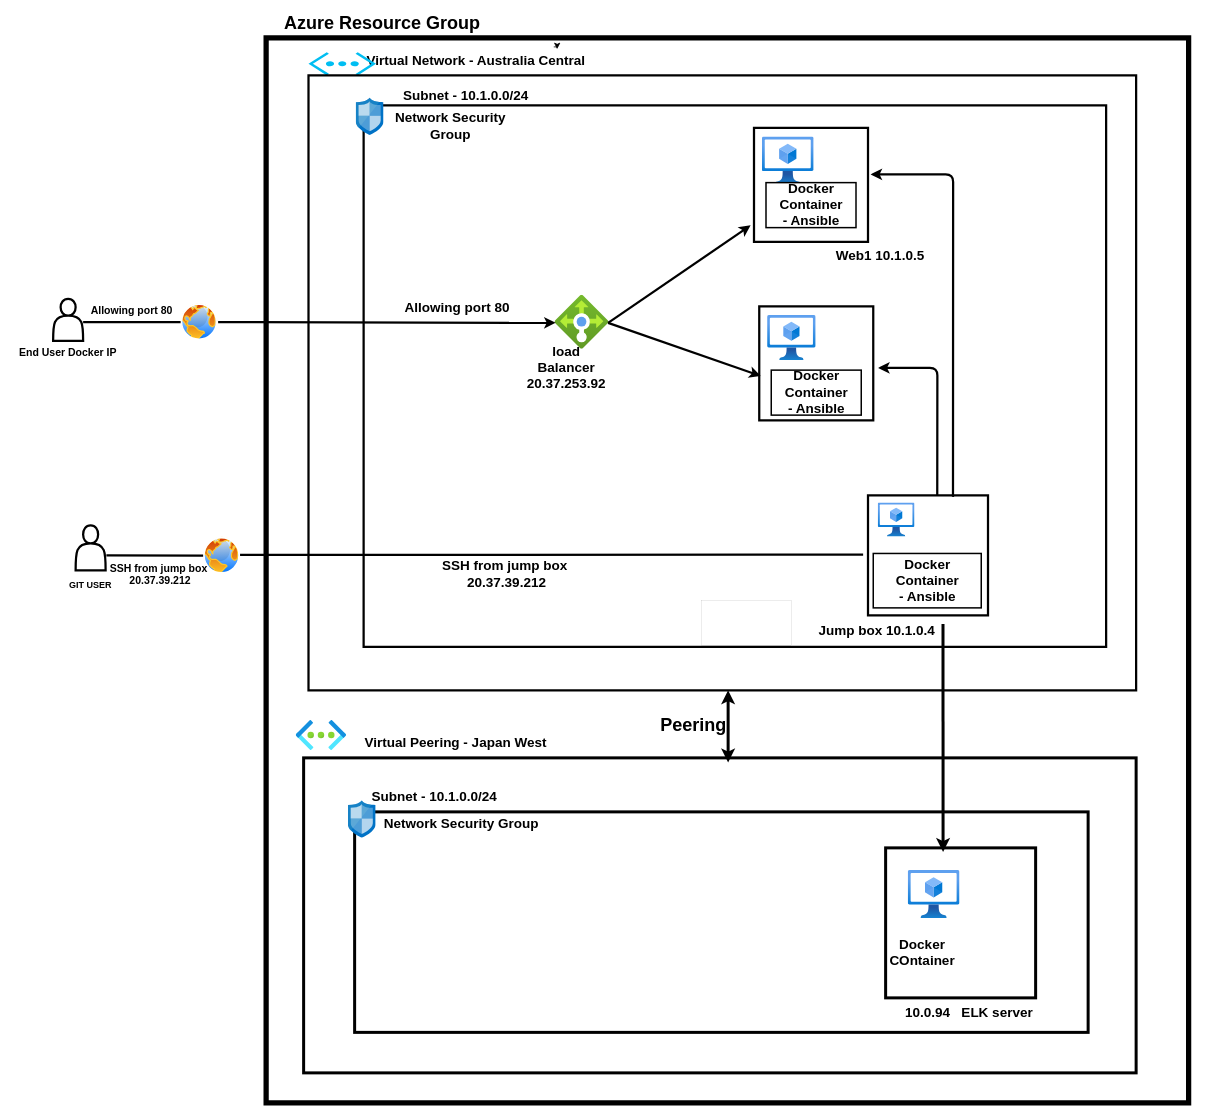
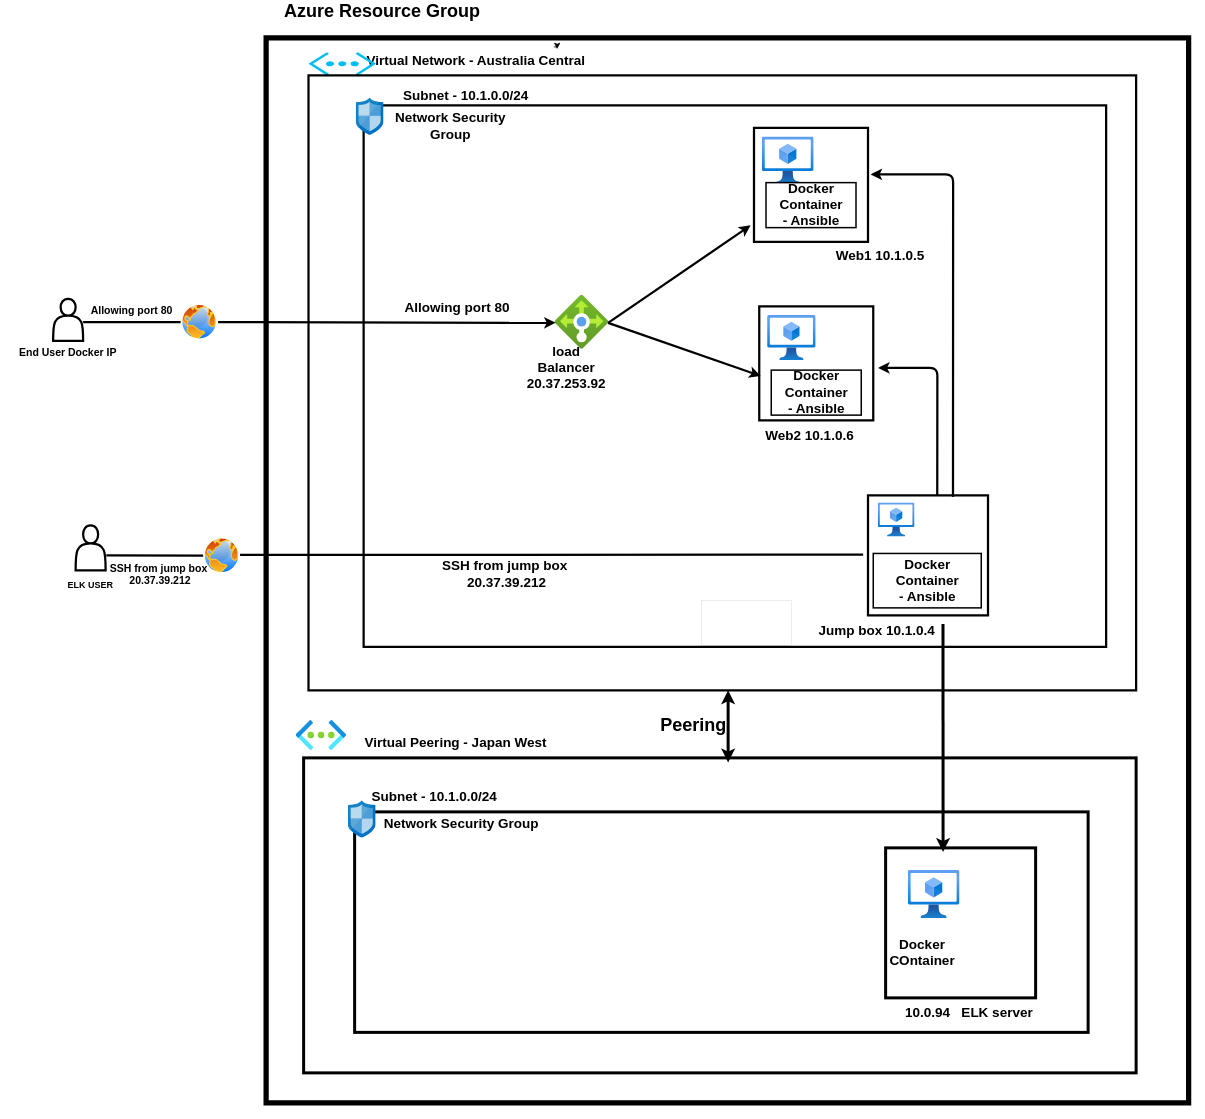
  <mxCell id="0" />
  <mxCell id="1" parent="0" />
  <mxCell id="2" value="" style="rounded=0;whiteSpace=wrap;html=1;strokeWidth=7;" vertex="1" parent="1"><mxGeometry x="354" y="50" width="1230" height="1420" as="geometry" /></mxCell>
  <mxCell id="3" value="" style="rounded=0;whiteSpace=wrap;html=1;strokeWidth=4;" vertex="1" parent="1"><mxGeometry x="404" y="1010" width="1110" height="420" as="geometry" /></mxCell>
- <mxCell id="4" value="&lt;font style=&quot;font-size: 24px&quot;&gt;&lt;b&gt;Azure Resource Group&lt;/b&gt;&lt;/font&gt;" style="text;html=1;strokeColor=none;fillColor=none;align=center;verticalAlign=middle;whiteSpace=wrap;rounded=0;" vertex="1" parent="1"><mxGeometry x="364" width="290" height="20" as="geometry" y="20" /></mxCell>
+ <mxCell id="4" value="&lt;font style=&quot;font-size: 24px&quot;&gt;&lt;b&gt;Azure Resource Group&lt;/b&gt;&lt;/font&gt;" style="text;html=1;strokeColor=none;fillColor=none;align=center;verticalAlign=middle;whiteSpace=wrap;rounded=0;" vertex="1" parent="1"><mxGeometry x="364" y="5" width="290" height="20" as="geometry" /></mxCell>
  <mxCell id="5" value="&lt;span style=&quot;font-size: 24px&quot;&gt;&lt;b&gt;Peering&lt;/b&gt;&lt;/span&gt;" style="text;html=1;strokeColor=none;fillColor=none;align=center;verticalAlign=middle;whiteSpace=wrap;rounded=0;" vertex="1" parent="1"><mxGeometry x="824" y="956" width="200" height="20" as="geometry" /></mxCell>
  <mxCell id="6" value="&lt;font style=&quot;font-size: 18px&quot;&gt;&lt;b&gt;Virtual Network - Australia Central&lt;/b&gt;&lt;/font&gt;" style="text;html=1;strokeColor=none;fillColor=none;align=center;verticalAlign=middle;whiteSpace=wrap;rounded=0;" vertex="1" parent="1"><mxGeometry y="70" width="300" height="20" as="geometry" x="484" /></mxCell>
  <mxCell id="7" style="edgeStyle=orthogonalEdgeStyle;rounded=0;orthogonalLoop=1;jettySize=auto;html=1;entryX=0.308;entryY=-0.083;entryDx=0;entryDy=0;entryPerimeter=0;startArrow=none;" parent="1" edge="1"><mxGeometry x="-464" y="42" as="geometry"><mxPoint x="737.5" y="62" as="sourcePoint" /><mxPoint x="741.96" y="65.02" as="targetPoint" /></mxGeometry></mxCell>
  <mxCell id="8" value="&lt;font style=&quot;font-size: 15px&quot;&gt;&lt;b&gt;Subnet range 10.1.0.0./24&lt;/b&gt;&lt;/font&gt;" style="text;html=1;strokeColor=none;fillColor=none;align=center;verticalAlign=middle;whiteSpace=wrap;rounded=0;" parent="1" vertex="1"><mxGeometry x="564" y="110" width="160" height="20" as="geometry" /></mxCell>
  <mxCell id="9" value="" style="verticalLabelPosition=bottom;html=1;verticalAlign=top;align=center;strokeColor=none;fillColor=#00BEF2;shape=mxgraph.azure.virtual_network;pointerEvents=1;" parent="1" vertex="1"><mxGeometry x="410.5" y="69.23" width="90" height="30.77" as="geometry" /></mxCell>
  <mxCell id="10" value="" style="rounded=0;whiteSpace=wrap;html=1;fontSize=14;strokeWidth=3;" parent="1" vertex="1"><mxGeometry x="410.5" y="100" width="1103.5" height="820" as="geometry" /></mxCell>
  <mxCell id="11" value="" style="rounded=0;whiteSpace=wrap;html=1;fontSize=14;strokeWidth=3;" parent="1" vertex="1"><mxGeometry y="140" width="990" height="722" as="geometry" x="484" /></mxCell>
  <mxCell id="12" value="" style="aspect=fixed;html=1;points=[];align=center;image;fontSize=12;image=img/lib/mscae/Network_Security_Groups_Classic.svg;strokeWidth=3;" parent="1" vertex="1"><mxGeometry x="474" y="130" width="37" height="50" as="geometry" /></mxCell>
  <mxCell id="13" value="&lt;font style=&quot;font-size: 18px&quot;&gt;&lt;b&gt;Allowing port 80&lt;/b&gt;&lt;/font&gt;" style="text;html=1;strokeColor=none;fillColor=none;align=center;verticalAlign=middle;whiteSpace=wrap;rounded=0;fontSize=14;" parent="1" vertex="1"><mxGeometry x="534" y="400" width="150" height="20" as="geometry" /></mxCell>
  <mxCell id="14" value="&lt;b&gt;&lt;font style=&quot;font-size: 18px&quot;&gt;Subnet - 10.1.0.0/24&lt;/font&gt;&lt;/b&gt;" style="text;html=1;strokeColor=none;fillColor=none;align=center;verticalAlign=middle;whiteSpace=wrap;rounded=0;fontSize=14;" parent="1" vertex="1"><mxGeometry x="505.5" y="117" width="228.5" height="20" as="geometry" /></mxCell>
  <mxCell id="15" value="" style="whiteSpace=wrap;html=1;aspect=fixed;strokeWidth=4;" vertex="1" parent="1"><mxGeometry x="1180" y="1130" width="200" height="200" as="geometry" /></mxCell>
  <mxCell id="16" value="" style="aspect=fixed;html=1;points=[];align=center;image;fontSize=12;image=img/lib/azure2/networking/Virtual_Networks.svg;strokeWidth=4;" vertex="1" parent="1"><mxGeometry x="394" y="960" width="67" height="40" as="geometry" /></mxCell>
  <mxCell id="17" value="" style="aspect=fixed;html=1;points=[];align=center;image;fontSize=12;image=img/lib/azure2/compute/Virtual_Machines_Classic.svg;strokeWidth=4;" vertex="1" parent="1"><mxGeometry x="1210" y="1160" width="69" height="64" as="geometry" /></mxCell>
  <mxCell id="18" value="&lt;font style=&quot;font-size: 18px&quot;&gt;&lt;b&gt;Docker COntainer&lt;/b&gt;&lt;/font&gt;" style="text;html=1;strokeColor=none;fillColor=none;align=center;verticalAlign=middle;whiteSpace=wrap;rounded=0;" vertex="1" parent="1"><mxGeometry x="1209" y="1260" width="40" height="20" as="geometry" /></mxCell>
  <mxCell id="19" value="&lt;font style=&quot;font-size: 18px&quot;&gt;&lt;b&gt;10.0.94&amp;nbsp; &amp;nbsp;ELK server&amp;nbsp;&lt;/b&gt;&lt;/font&gt;" style="text;html=1;strokeColor=none;fillColor=none;align=center;verticalAlign=middle;whiteSpace=wrap;rounded=0;fontStyle=0;strokeWidth=0;" vertex="1" parent="1"><mxGeometry x="1194" y="1340" width="200" height="20" as="geometry" /></mxCell>
  <mxCell id="20" value="" style="endArrow=classic;html=1;entryX=0.383;entryY=0.027;entryDx=0;entryDy=0;exitX=1;exitY=0.25;exitDx=0;exitDy=0;fontStyle=1;entryPerimeter=0;strokeWidth=4;" edge="1" parent="1" source="25" target="15"><mxGeometry x="-464" y="42" width="50" height="50" as="geometry"><mxPoint x="554" y="1010" as="sourcePoint" /><mxPoint x="604" y="960" as="targetPoint" /></mxGeometry></mxCell>
  <mxCell id="21" value="&lt;font style=&quot;font-size: 18px&quot;&gt;&lt;b&gt;Virtual Peering - Japan West&lt;/b&gt;&lt;/font&gt;" style="text;html=1;strokeColor=none;fillColor=none;align=center;verticalAlign=middle;whiteSpace=wrap;rounded=0;" vertex="1" parent="1"><mxGeometry x="448" y="980" width="318" height="20" as="geometry" /></mxCell>
  <mxCell id="22" value="" style="whiteSpace=wrap;html=1;aspect=fixed;strokeWidth=3;" parent="1" vertex="1"><mxGeometry x="1156.5" y="660" width="160" height="160" as="geometry" /></mxCell>
  <mxCell id="23" value="" style="aspect=fixed;html=1;points=[];align=center;image;fontSize=12;image=img/lib/azure2/networking/Load_Balancers.svg;" parent="1" vertex="1"><mxGeometry x="739" y="393" width="72" height="72" as="geometry" /></mxCell>
  <mxCell id="24" value="&lt;font style=&quot;font-size: 18px&quot;&gt;&lt;b&gt;load Balancer&lt;br&gt;20.37.253.92&lt;/b&gt;&lt;/font&gt;" style="text;html=1;strokeColor=none;fillColor=none;align=center;verticalAlign=middle;whiteSpace=wrap;rounded=0;fontSize=14;" parent="1" vertex="1"><mxGeometry x="714" y="480" width="81" height="20" as="geometry" /></mxCell>
  <mxCell id="25" value="&lt;font style=&quot;font-size: 18px&quot;&gt;&lt;b&gt;Jump box 10.1.0.4&lt;/b&gt;&lt;/font&gt;" style="text;html=1;strokeColor=none;fillColor=none;align=center;verticalAlign=middle;whiteSpace=wrap;rounded=0;fontSize=14;" parent="1" vertex="1"><mxGeometry x="1080" y="822" width="176.5" height="38" as="geometry" /></mxCell>
  <mxCell id="26" value="" style="whiteSpace=wrap;html=1;aspect=fixed;strokeWidth=3;" parent="1" vertex="1"><mxGeometry x="1004.5" y="170" width="152" height="152" as="geometry" /></mxCell>
  <mxCell id="27" value="" style="aspect=fixed;html=1;points=[];align=center;image;fontSize=12;image=img/lib/azure2/compute/Virtual_Machines_Classic.svg;" parent="1" vertex="1"><mxGeometry x="1015.5" y="182" width="69" height="64" as="geometry" /></mxCell>
  <mxCell id="28" value="" style="aspect=fixed;html=1;points=[];align=center;image;fontSize=12;image=img/lib/azure2/compute/Virtual_Machines_Classic.svg;strokeWidth=3;" parent="1" vertex="1"><mxGeometry x="1170" y="670" width="49" height="45.45" as="geometry" /></mxCell>
  <mxCell id="29" value="" style="whiteSpace=wrap;html=1;aspect=fixed;strokeWidth=3;" parent="1" vertex="1"><mxGeometry x="1011.5" y="408" width="152" height="152" as="geometry" /></mxCell>
  <mxCell id="30" value="" style="aspect=fixed;html=1;points=[];align=center;image;fontSize=12;image=img/lib/azure2/compute/Virtual_Machines_Classic.svg;" parent="1" vertex="1"><mxGeometry x="1022.5" y="420" width="64.69" height="60" as="geometry" /></mxCell>
  <mxCell id="31" value="&lt;b&gt;&lt;font style=&quot;font-size: 18px&quot;&gt;Docker Container&lt;br&gt;- Ansible&lt;/font&gt;&lt;/b&gt;" style="rounded=0;whiteSpace=wrap;html=1;strokeWidth=2;" parent="1" vertex="1"><mxGeometry x="1020.5" y="243" width="120" height="60" as="geometry" /></mxCell>
  <mxCell id="32" value="&lt;b&gt;&lt;font style=&quot;font-size: 18px&quot;&gt;Docker Container&lt;br&gt;- Ansible&lt;/font&gt;&lt;/b&gt;" style="rounded=0;whiteSpace=wrap;html=1;strokeWidth=2;" parent="1" vertex="1"><mxGeometry x="1027.5" y="493" width="120" height="60" as="geometry" /></mxCell>
  <mxCell id="33" value="&lt;b&gt;&lt;font style=&quot;font-size: 18px&quot;&gt;Docker Container&lt;br&gt;- Ansible&lt;/font&gt;&lt;/b&gt;" style="rounded=0;whiteSpace=wrap;html=1;strokeWidth=2;" parent="1" vertex="1"><mxGeometry x="1163.5" y="737.45" width="144" height="72.55" as="geometry" /></mxCell>
  <mxCell id="34" value="" style="shape=actor;whiteSpace=wrap;html=1;strokeWidth=3;" parent="1" vertex="1"><mxGeometry x="70" y="398" width="40" height="56" as="geometry" /></mxCell>
  <mxCell id="35" value="&lt;b style=&quot;font-size: 14px;&quot;&gt;End User Docker IP&lt;/b&gt;" style="text;html=1;strokeColor=none;fillColor=none;align=center;verticalAlign=middle;whiteSpace=wrap;rounded=0;fontSize=14;" parent="1" vertex="1"><mxGeometry x="20" y="460" width="140" height="20" as="geometry" /></mxCell>
  <mxCell id="36" value="" style="endArrow=classic;html=1;startArrow=none;strokeWidth=3;" parent="1" source="47" edge="1"><mxGeometry x="-464" y="150" as="geometry"><mxPoint x="315.2" y="428.86" as="sourcePoint" /><mxPoint x="740" y="430" as="targetPoint" /></mxGeometry></mxCell>
  <mxCell id="37" value="&lt;b&gt;&lt;font style=&quot;font-size: 18px&quot;&gt;SSH from jump box&amp;nbsp;&lt;br&gt;20.37.39.212&lt;/font&gt;&lt;br style=&quot;font-size: 14px&quot;&gt;&lt;/b&gt;" style="text;html=1;strokeColor=none;fillColor=none;align=center;verticalAlign=middle;whiteSpace=wrap;rounded=0;strokeWidth=3;fontSize=14;" parent="1" vertex="1"><mxGeometry x="530" y="745" width="290" height="40" as="geometry" /></mxCell>
  <mxCell id="38" value="" style="shape=actor;whiteSpace=wrap;html=1;strokeWidth=3;" parent="1" vertex="1"><mxGeometry x="100" y="700" width="40" height="60" as="geometry" /></mxCell>
- <mxCell id="39" value="&lt;b&gt;GIT USER&lt;/b&gt;" style="text;html=1;strokeColor=none;fillColor=none;align=center;verticalAlign=middle;whiteSpace=wrap;rounded=0;" parent="1" vertex="1"><mxGeometry x="70" y="770" width="100" height="20" as="geometry" /></mxCell>
+ <mxCell id="39" value="&lt;b&gt;ELK USER&lt;/b&gt;" style="text;html=1;strokeColor=none;fillColor=none;align=center;verticalAlign=middle;whiteSpace=wrap;rounded=0;" parent="1" vertex="1"><mxGeometry x="70" y="770" width="100" height="20" as="geometry" /></mxCell>
  <mxCell id="40" value="" style="endArrow=none;html=1;startArrow=none;startFill=0;endFill=0;strokeWidth=3;" parent="1" edge="1"><mxGeometry x="-464" y="150" as="geometry"><mxPoint x="310" y="739.33" as="sourcePoint" /><mxPoint x="1150" y="739" as="targetPoint" /></mxGeometry></mxCell>
  <mxCell id="41" value="&lt;b&gt;&lt;font style=&quot;font-size: 18px&quot;&gt;Web1 10.1.0.5&lt;/font&gt;&lt;/b&gt;" style="text;html=1;strokeColor=none;fillColor=none;align=center;verticalAlign=middle;whiteSpace=wrap;rounded=0;fontSize=14;" parent="1" vertex="1"><mxGeometry x="1088" y="330" width="170" height="20" as="geometry" /></mxCell>
  <mxCell id="42" value="" style="aspect=fixed;perimeter=ellipsePerimeter;html=1;align=center;shadow=0;dashed=0;spacingTop=3;image;image=img/lib/active_directory/internet_globe.svg;" parent="1" vertex="1"><mxGeometry x="270" y="715.45" width="50" height="50" as="geometry" /></mxCell>
  <mxCell id="43" value="" style="endArrow=none;html=1;startArrow=none;startFill=0;endFill=0;strokeWidth=3;" parent="1" target="42" edge="1"><mxGeometry x="-464" y="150" as="geometry"><mxPoint x="141" y="740" as="sourcePoint" /><mxPoint x="731" y="740" as="targetPoint" /></mxGeometry></mxCell>
  <mxCell id="44" value="&lt;b style=&quot;font-size: 14px;&quot;&gt;Allowing port 80&lt;/b&gt;" style="text;html=1;strokeColor=none;fillColor=none;align=center;verticalAlign=middle;whiteSpace=wrap;rounded=0;fontSize=14;" parent="1" vertex="1"><mxGeometry x="110" y="404" width="130" height="20" as="geometry" /></mxCell>
  <mxCell id="45" value="" style="endArrow=classic;html=1;strokeWidth=3;" parent="1" edge="1"><mxGeometry x="-464" y="150" width="50" height="50" as="geometry"><mxPoint x="810" y="430" as="sourcePoint" /><mxPoint x="1000" y="300" as="targetPoint" /></mxGeometry></mxCell>
  <mxCell id="46" value="" style="endArrow=classic;html=1;strokeWidth=3;entryX=0.013;entryY=0.611;entryDx=0;entryDy=0;entryPerimeter=0;" parent="1" target="29" edge="1"><mxGeometry x="-464" y="150" width="50" height="50" as="geometry"><mxPoint x="810" y="430" as="sourcePoint" /><mxPoint x="940" y="470" as="targetPoint" /></mxGeometry></mxCell>
  <mxCell id="47" value="" style="aspect=fixed;perimeter=ellipsePerimeter;html=1;align=center;shadow=0;dashed=0;spacingTop=3;image;image=img/lib/active_directory/internet_globe.svg;" parent="1" vertex="1"><mxGeometry x="240" y="404" width="50" height="50" as="geometry" /></mxCell>
  <mxCell id="48" value="" style="endArrow=none;html=1;strokeWidth=3;entryX=0;entryY=0.5;entryDx=0;entryDy=0;" parent="1" target="47" edge="1"><mxGeometry x="-464" y="150" width="50" height="50" as="geometry"><mxPoint x="110" y="429" as="sourcePoint" /><mxPoint x="230" y="430" as="targetPoint" /></mxGeometry></mxCell>
+ <mxCell id="49" value="&lt;b&gt;&lt;font style=&quot;font-size: 18px&quot;&gt;Web2 10.1.0.6&lt;/font&gt;&lt;/b&gt;" style="text;html=1;strokeColor=none;fillColor=none;align=center;verticalAlign=middle;whiteSpace=wrap;rounded=0;fontSize=14;" parent="1" vertex="1"><mxGeometry x="1002" y="570" width="153.5" height="20" as="geometry" /></mxCell>
  <mxCell id="50" value="" style="endArrow=classic;html=1;strokeWidth=3;" parent="1" edge="1"><mxGeometry x="-464" y="150" width="50" height="50" as="geometry"><mxPoint x="1248.83" y="660" as="sourcePoint" /><mxPoint x="1170" y="490" as="targetPoint" /><Array as="points"><mxPoint x="1249" y="490" /></Array></mxGeometry></mxCell>
  <mxCell id="51" value="" style="endArrow=classic;html=1;strokeWidth=3;" parent="1" edge="1"><mxGeometry x="-464" y="150" width="50" height="50" as="geometry"><mxPoint x="1269.83" y="662" as="sourcePoint" /><mxPoint x="1160" y="232" as="targetPoint" /><Array as="points"><mxPoint x="1270" y="232" /></Array></mxGeometry></mxCell>
  <mxCell id="52" value="&lt;b style=&quot;font-size: 14px;&quot;&gt;SSH from jump box&amp;nbsp;&lt;br style=&quot;font-size: 14px;&quot;&gt;20.37.39.212&lt;br style=&quot;font-size: 14px;&quot;&gt;&lt;/b&gt;" style="text;html=1;strokeColor=none;fillColor=none;align=center;verticalAlign=middle;whiteSpace=wrap;rounded=0;strokeWidth=3;fontSize=14;" parent="1" vertex="1"><mxGeometry x="128" y="745" width="170" height="40" as="geometry" /></mxCell>
  <mxCell id="53" value="" style="rounded=0;whiteSpace=wrap;html=1;strokeWidth=0;fillColor=none;gradientColor=none;" vertex="1" parent="1"><mxGeometry x="934" y="800" width="120" height="60" as="geometry" /></mxCell>
  <mxCell id="54" value="" style="rounded=0;whiteSpace=wrap;html=1;strokeWidth=4;fillColor=none;gradientColor=none;" vertex="1" parent="1"><mxGeometry x="472" y="1082" width="978" height="294" as="geometry" /></mxCell>
  <mxCell id="55" value="&lt;b&gt;&lt;font style=&quot;font-size: 18px&quot;&gt;Network Security Group&lt;/font&gt;&lt;/b&gt;" style="text;html=1;strokeColor=none;fillColor=none;align=center;verticalAlign=middle;whiteSpace=wrap;rounded=0;fontSize=14;" vertex="1" parent="1"><mxGeometry x="490" y="1088" width="249" height="20" as="geometry" /></mxCell>
  <mxCell id="56" value="&lt;b&gt;&lt;font style=&quot;font-size: 18px&quot;&gt;Subnet - 10.1.0.0/24&lt;/font&gt;&lt;/b&gt;" style="text;html=1;strokeColor=none;fillColor=none;align=center;verticalAlign=middle;whiteSpace=wrap;rounded=0;fontSize=14;" vertex="1" parent="1"><mxGeometry x="463.5" y="1052" width="228.5" height="20" as="geometry" /></mxCell>
  <mxCell id="57" value="" style="aspect=fixed;html=1;points=[];align=center;image;fontSize=12;image=img/lib/mscae/Network_Security_Groups_Classic.svg;strokeWidth=3;" vertex="1" parent="1"><mxGeometry x="463.5" y="1067" width="37" height="50" as="geometry" /></mxCell>
  <mxCell id="58" value="&lt;b&gt;&lt;font style=&quot;font-size: 18px&quot;&gt;Network Security Group&lt;/font&gt;&lt;/b&gt;" style="text;html=1;strokeColor=none;fillColor=none;align=center;verticalAlign=middle;whiteSpace=wrap;rounded=0;fontSize=14;" vertex="1" parent="1"><mxGeometry x="520" y="158" width="160" height="20" as="geometry" /></mxCell>
  <mxCell id="59" value="" style="endArrow=classic;startArrow=classic;html=1;strokeWidth=4;" edge="1" parent="1"><mxGeometry width="50" height="50" relative="1" as="geometry"><mxPoint x="970" y="1016" as="sourcePoint" /><mxPoint x="970" y="920" as="targetPoint" /></mxGeometry></mxCell>
